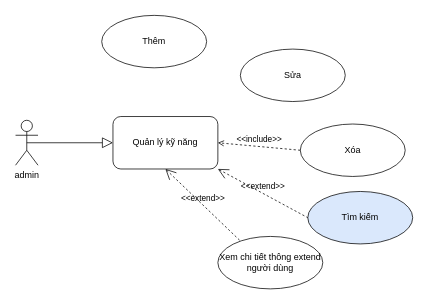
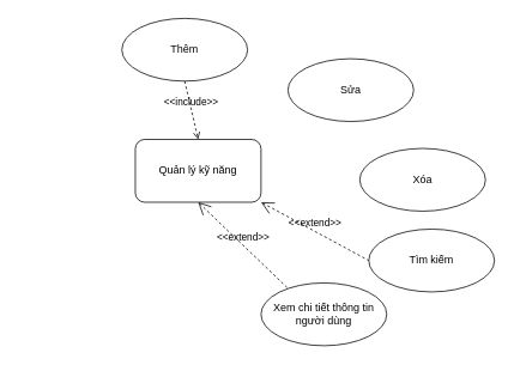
  <mxCell id="0" />
  <mxCell id="1" parent="0" />
- <mxCell id="2" value="admin" style="shape=umlActor;html=1;verticalLabelPosition=bottom;verticalAlign=top;align=center;" vertex="1" parent="1"><mxGeometry x="20" y="160" width="30" height="60" as="geometry" /></mxCell>
  <mxCell id="3" value="Thêm" style="ellipse;whiteSpace=wrap;html=1;" vertex="1" parent="1"><mxGeometry x="135" y="20" width="140" height="70" as="geometry" /></mxCell>
  <mxCell id="4" value="Quản lý kỹ năng" style="whiteSpace=wrap;html=1;rounded=1;" vertex="1" parent="1"><mxGeometry x="150" y="155" width="140" height="70" as="geometry" /></mxCell>
- <mxCell id="5" value="" style="edgeStyle=none;html=1;endArrow=block;endFill=0;endSize=12;verticalAlign=bottom;rounded=0;exitX=0.5;exitY=0.5;exitDx=0;exitDy=0;exitPerimeter=0;entryX=0;entryY=0.5;entryDx=0;entryDy=0;" edge="1" parent="1" source="2" target="4"><mxGeometry width="160" relative="1" as="geometry"><mxPoint x="5" y="195" as="sourcePoint" /><mxPoint x="160" y="150" as="targetPoint" /></mxGeometry></mxCell>
- <mxCell id="6" value="Xem chi tiết thông extend người dùng" style="ellipse;whiteSpace=wrap;html=1;" vertex="1" parent="1"><mxGeometry x="290" y="315" width="140" height="70" as="geometry" /></mxCell>
- <mxCell id="7" value="Tìm kiếm" style="ellipse;whiteSpace=wrap;html=1;fillColor=#dae8fc;" vertex="1" parent="1"><mxGeometry x="410" y="255" width="140" height="70" as="geometry" /></mxCell>
+ <mxCell id="6" value="Xem chi tiết thông tin người dùng" style="ellipse;whiteSpace=wrap;html=1;" vertex="1" parent="1"><mxGeometry x="290" y="315" width="140" height="70" as="geometry" /></mxCell>
+ <mxCell id="7" value="Tìm kiếm" style="ellipse;whiteSpace=wrap;html=1;" vertex="1" parent="1"><mxGeometry x="410" y="255" width="140" height="70" as="geometry" /></mxCell>
  <mxCell id="8" value="&amp;lt;&amp;lt;extend&amp;gt;&amp;gt;" style="edgeStyle=none;html=1;startArrow=open;endArrow=none;startSize=12;verticalAlign=bottom;dashed=1;labelBackgroundColor=none;rounded=0;exitX=1;exitY=1;exitDx=0;exitDy=0;entryX=0;entryY=0.5;entryDx=0;entryDy=0;" edge="1" parent="1" source="4" target="7"><mxGeometry width="160" relative="1" as="geometry"><mxPoint x="291" y="173" as="sourcePoint" /><mxPoint x="449" y="282" as="targetPoint" /></mxGeometry></mxCell>
  <mxCell id="9" value="Xóa" style="ellipse;whiteSpace=wrap;html=1;" vertex="1" parent="1"><mxGeometry x="400" y="165" width="140" height="70" as="geometry" /></mxCell>
  <mxCell id="10" value="Sửa" style="ellipse;whiteSpace=wrap;html=1;" vertex="1" parent="1"><mxGeometry x="320" y="65" width="140" height="70" as="geometry" /></mxCell>
- <mxCell id="12" value="&amp;lt;&amp;lt;include&amp;gt;&amp;gt;" style="edgeStyle=none;html=1;endArrow=open;verticalAlign=bottom;dashed=1;labelBackgroundColor=none;rounded=0;exitX=0;exitY=0.5;exitDx=0;exitDy=0;entryX=1;entryY=0.5;entryDx=0;entryDy=0;" edge="1" parent="1" source="9" target="4"><mxGeometry width="160" relative="1" as="geometry"><mxPoint x="350" y="135" as="sourcePoint" /><mxPoint x="320" y="175" as="targetPoint" /></mxGeometry></mxCell>
+ <mxCell id="11" value="&amp;lt;&amp;lt;include&amp;gt;&amp;gt;" style="edgeStyle=none;html=1;endArrow=open;verticalAlign=bottom;dashed=1;labelBackgroundColor=none;rounded=0;entryX=0.5;entryY=0;entryDx=0;entryDy=0;exitX=0.5;exitY=1;exitDx=0;exitDy=0;" edge="1" parent="1" source="3" target="4"><mxGeometry width="160" relative="1" as="geometry"><mxPoint x="310" y="410" as="sourcePoint" /><mxPoint x="298" y="194" as="targetPoint" /></mxGeometry></mxCell>
  <mxCell id="13" value="&amp;lt;&amp;lt;extend&amp;gt;&amp;gt;" style="edgeStyle=none;html=1;startArrow=open;endArrow=none;startSize=12;verticalAlign=bottom;dashed=1;labelBackgroundColor=none;rounded=0;entryX=0.217;entryY=0.091;entryDx=0;entryDy=0;entryPerimeter=0;exitX=0.5;exitY=1;exitDx=0;exitDy=0;" edge="1" parent="1" source="4" target="6"><mxGeometry width="160" relative="1" as="geometry"><mxPoint x="230" y="235" as="sourcePoint" /><mxPoint x="430" y="320" as="targetPoint" /></mxGeometry></mxCell>
